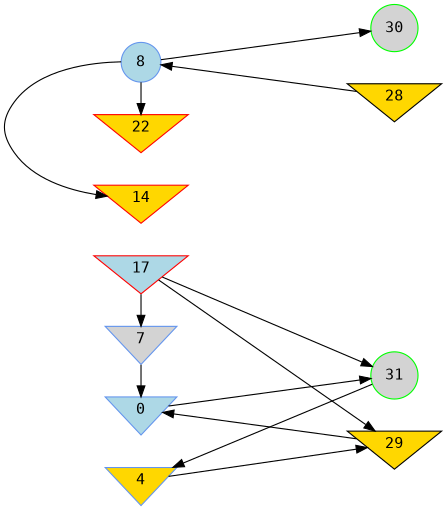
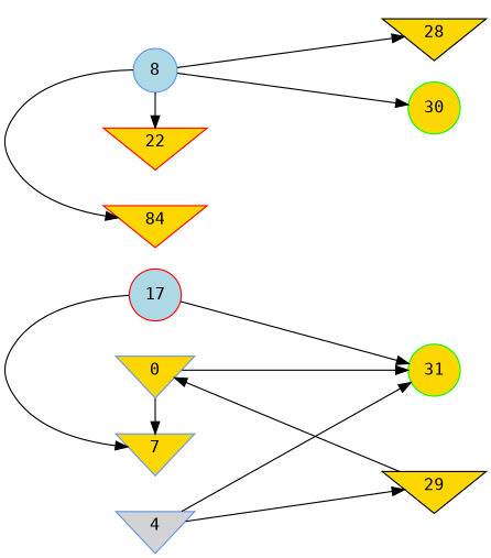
  digraph {
    fontname="DejaVu Sans Mono"
    rankdir=LR
    ranksep=2.0
    node [color=cornflowerblue fillcolor=gold fontname="DejaVu Sans Mono" shape=invtriangle style=filled]
    edge [fontname="DejaVu Sans Mono"]
-   0 [fillcolor=lightblue]
-   4
-   7 [fillcolor=lightgrey]
+   0
+   4 [fillcolor=lightgrey]
+   7
    8 [fillcolor=lightblue shape=circle]
-   14 [color=red]
-   17 [color=red fillcolor=lightblue]
+   14 [color=red label=84]
+   17 [color=red fillcolor=lightblue shape=circle]
    n7 [color=red label=22]
    28 [color=black]
    29 [color=black]
-   30 [color=green fillcolor=lightgrey shape=circle]
-   31 [color=green fillcolor=lightgrey shape=circle]
+   30 [color=green shape=circle]
+   31 [color=green shape=circle]
    subgraph sub_1 {
      rank=same
      0
      4
      7
      8
      14
      17
      n7
    }
    subgraph sub_2 {
      rank=same
      28
      29
    }
    subgraph sub_3 {
      rank=same
      30
      31
    }
-   7 -> 0
+   0 -> 7
    0 -> 31
    4 -> 29
-   31 -> 4
+   4 -> 31
    8 -> 14
    8 -> n7
-   28 -> 8
+   8 -> 28
    8 -> 30
    17 -> 7
-   17 -> 29
    17 -> 31
    29 -> 0
  }
